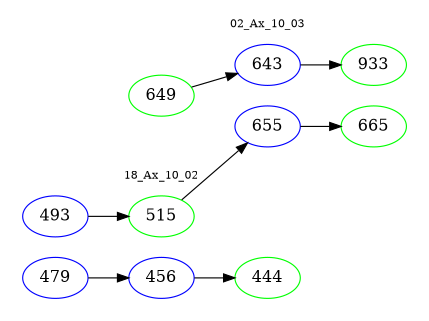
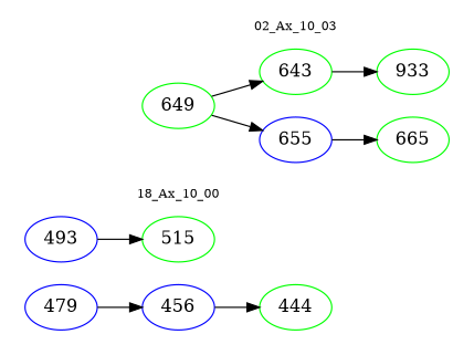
  digraph {
    rankdir=LR
    node [color=green]
    edge [color=black]
    n1 [label=649]
-   n2 [color=blue label=643]
+   n2 [label=643]
    n3 [color=blue label=655]
    n4 [label=933]
    n5 [label=665]
    n6 [color=blue label=479]
    n7 [color=blue label=456]
    n8 [color=blue label=493]
    n9 [label=444]
    n10 [label=515]
    subgraph cluster_1 {
      color=white
      fontsize=10
      label="02_Ax_10_03"
      n1
      n2
      n3
      n4
      n5
    }
    subgraph cluster_2 {
      color=white
      fontsize=10
-     label="18_Ax_10_02"
+     label="18_Ax_10_00"
      n6
      n7
      n8
      n9
      n10
    }
    n1 -> n2
-   n10 -> n3
+   n1 -> n3
    n2 -> n4
    n3 -> n5
    n6 -> n7
    n7 -> n9
    n8 -> n10
  }
